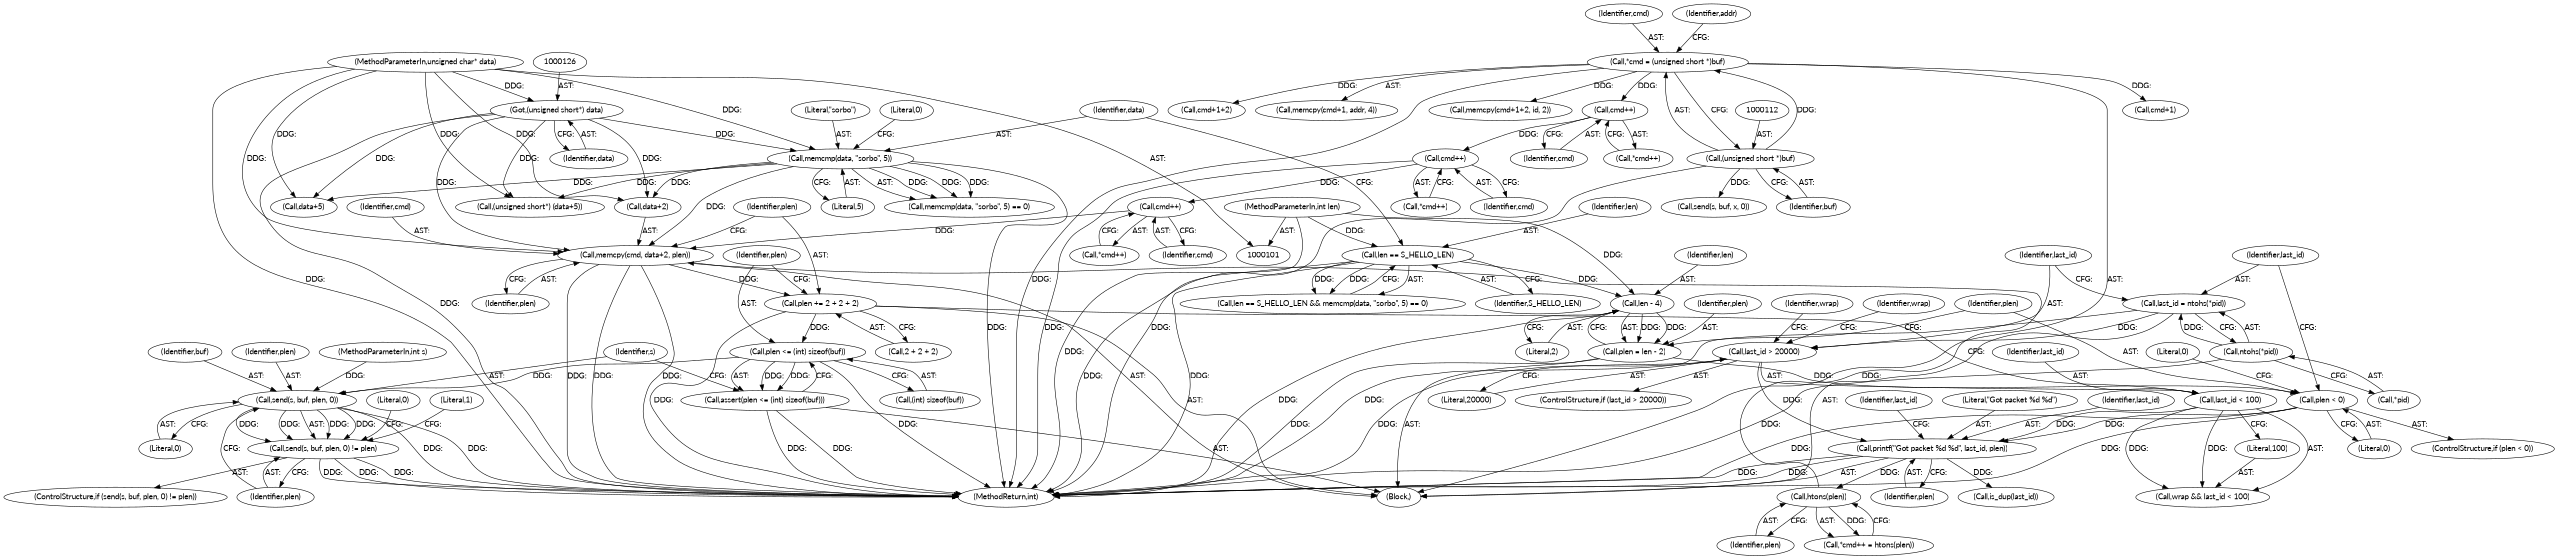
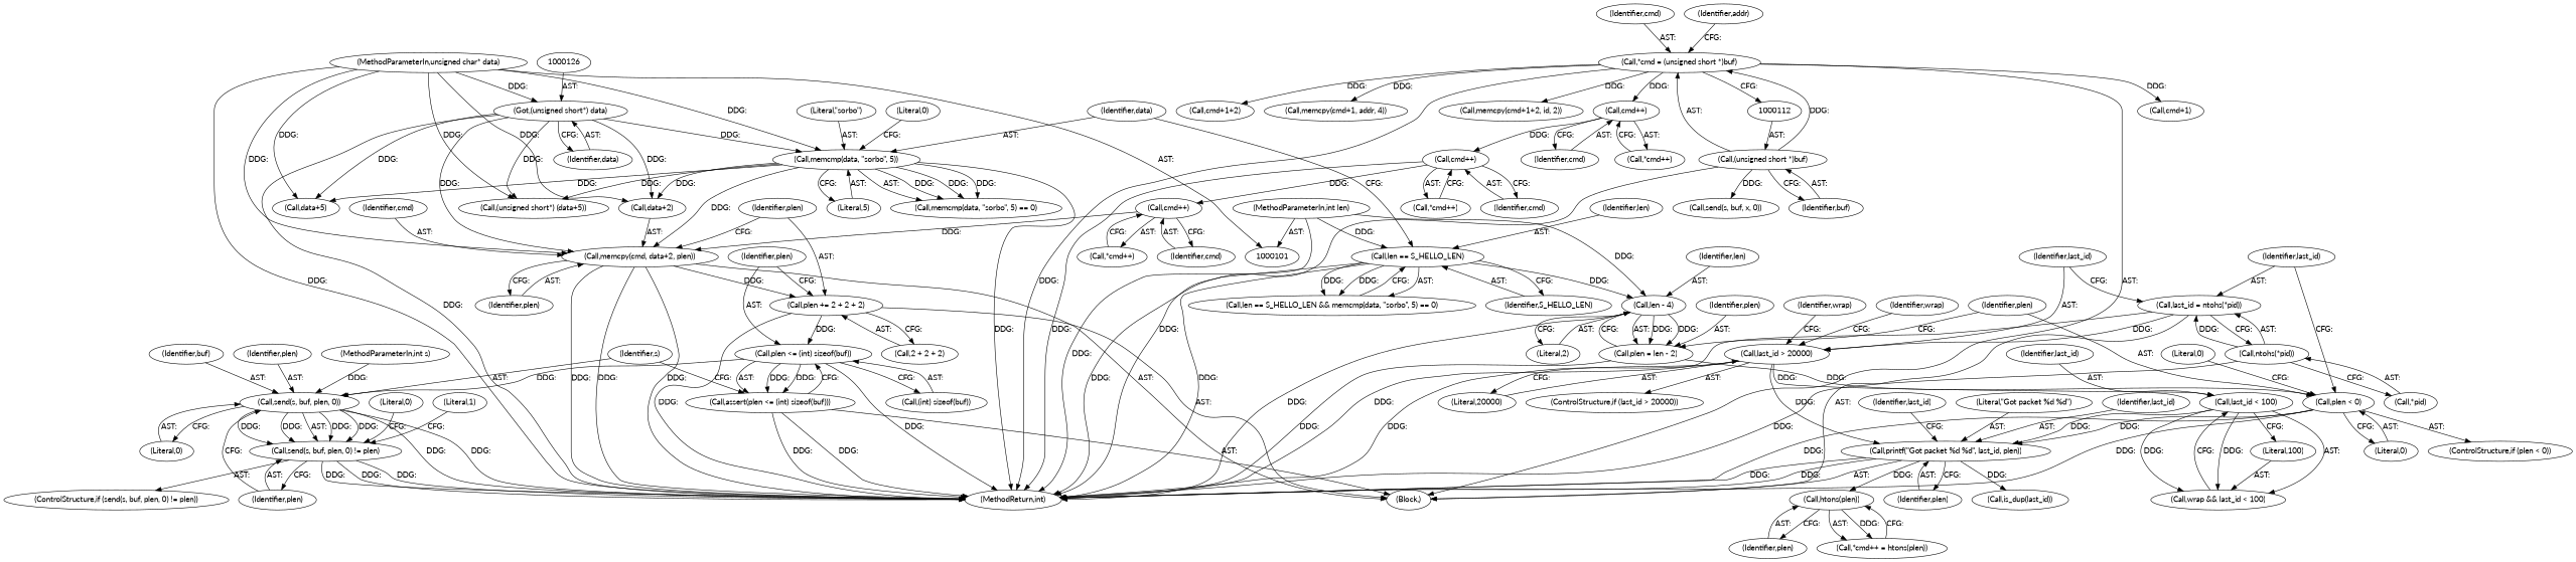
  digraph {
    fontname=Lato
    node [fontname=Lato]
    edge [fontname=Lato]
    n1 [label="(Call,memcpy(cmd, data+2, plen))"]
    n2 [label="(Call,plen += 2 + 2 + 2)"]
    n3 [label="(Identifier,plen)"]
    n4 [label="(Block,)"]
    n5 [label="(MethodReturn,int)"]
    n6 [label="(Call,plen <= (int) sizeof(buf))"]
    n7 [label="(Call,2 + 2 + 2)"]
    n8 [label="(Call,cmd++)"]
    n9 [label="(Call,*cmd++)"]
    n10 [label="(Identifier,cmd)"]
    n11 [label="(Call,cmd++)"]
    n12 [label="(Identifier,cmd)"]
    n13 [label="(Call,*cmd++)"]
    n14 [label="(Call,cmd++)"]
    n15 [label="(Call,*cmd++)"]
    n16 [label="(Identifier,cmd)"]
    n17 [label="(Call,*cmd = (unsigned short *)buf)"]
    n18 [label="(Call,(unsigned short *)buf)"]
    n19 [label="(Call,cmd+1)"]
    n20 [label="(Call,cmd+1+2)"]
    n21 [label="(Call,memcpy(cmd+1, addr, 4))"]
    n22 [label="(Call,memcpy(cmd+1+2, id, 2))"]
    n23 [label="(Identifier,buf)"]
    n24 [label="(Call,send(s, buf, x, 0))"]
    n25 [label="(Got,(unsigned short*) data)"]
    n26 [label="(Call,memcmp(data, \"sorbo\", 5))"]
    n27 [label="(Call,data+5)"]
    n28 [label="(Call,data+2)"]
    n29 [label="(Call,(unsigned short*) (data+5))"]
    n30 [label="(Identifier,data)"]
    n31 [label="(Literal,5)"]
    n32 [label="(Call,memcmp(data, \"sorbo\", 5) == 0)"]
    n33 [label="(MethodParameterIn,unsigned char* data)"]
    1000101
    n35 [label="(Call,htons(plen))"]
    n36 [label="(Identifier,plen)"]
    n37 [label="(Call,*cmd++ = htons(plen))"]
    n38 [label="(Call,printf(\"Got packet %d %d\", last_id, plen))"]
    n39 [label="(Identifier,plen)"]
    n40 [label="(Call,is_dup(last_id))"]
    n41 [label="(Call,last_id > 20000)"]
    n42 [label="(Call,last_id < 100)"]
    n43 [label="(Literal,20000)"]
    n44 [label="(ControlStructure,if (last_id > 20000))"]
    n45 [label="(Literal,100)"]
    n46 [label="(Call,wrap && last_id < 100)"]
    n47 [label="(Call,last_id = ntohs(*pid))"]
    n48 [label="(Call,ntohs(*pid))"]
    n49 [label="(Call,*pid)"]
    n50 [label="(Call,plen < 0)"]
    n51 [label="(Literal,0)"]
    n52 [label="(ControlStructure,if (plen < 0))"]
    n53 [label="(Call,plen = len - 2)"]
    n54 [label="(Call,len - 4)"]
    n55 [label="(Literal,2)"]
    n56 [label="(Call,len == S_HELLO_LEN)"]
    n57 [label="(Identifier,S_HELLO_LEN)"]
    n58 [label="(Call,len == S_HELLO_LEN && memcmp(data, \"sorbo\", 5) == 0)"]
    n59 [label="(MethodParameterIn,int len)"]
    n60 [label="(Call,assert(plen <= (int) sizeof(buf)))"]
    n61 [label="(Call,send(s, buf, plen, 0))"]
    n62 [label="(Call,(int) sizeof(buf))"]
    n63 [label="(Call,send(s, buf, plen, 0) != plen)"]
    n64 [label="(Literal,0)"]
    n65 [label="(ControlStructure,if (send(s, buf, plen, 0) != plen))"]
    n66 [label="(Identifier,plen)"]
    n67 [label="(Identifier,cmd)"]
    n68 [label="(Identifier,last_id)"]
    n69 [label="(Identifier,last_id)"]
    n70 [label="(Identifier,last_id)"]
    n71 [label="(Identifier,last_id)"]
    n72 [label="(Identifier,len)"]
    n73 [label="(Identifier,plen)"]
    n74 [label="(Literal,\"Got packet %d %d\")"]
    n75 [label="(Identifier,last_id)"]
    n76 [label="(Identifier,buf)"]
    n77 [label="(Identifier,wrap)"]
    n78 [label="(Literal,1)"]
    n79 [label="(Identifier,wrap)"]
    n80 [label="(Identifier,cmd)"]
    n81 [label="(Identifier,data)"]
    n82 [label="(Identifier,plen)"]
    n83 [label="(Literal,\"sorbo\")"]
    n84 [label="(Identifier,addr)"]
    n85 [label="(Identifier,plen)"]
    n86 [label="(Literal,0)"]
    n87 [label="(Identifier,plen)"]
    n88 [label="(Literal,0)"]
    n89 [label="(Identifier,plen)"]
    n90 [label="(MethodParameterIn,int s)"]
    n91 [label="(Identifier,len)"]
    n92 [label="(Literal,0)"]
    n93 [label="(Identifier,s)"]
    1000112
    1000126
    n1 -> n2 [label="DDG: "]
    n1 -> n3 [label="CFG: "]
    n1 -> n4 [label="AST: "]
    n1 -> n5 [label="DDG: "]
    n1 -> n5 [label="DDG: "]
    n1 -> n5 [label="DDG: "]
    n2 -> n4 [label="AST: "]
    n2 -> n5 [label="DDG: "]
    n2 -> n6 [label="DDG: "]
    n2 -> n7 [label="CFG: "]
    n3 -> n1 [label="AST: "]
    n6 -> n5 [label="DDG: "]
    n6 -> n60 [label="AST: "]
    n6 -> n60 [label="DDG: "]
    n6 -> n60 [label="DDG: "]
    n6 -> n61 [label="DDG: "]
    n6 -> n62 [label="CFG: "]
    n7 -> n2 [label="AST: "]
    n8 -> n1 [label="DDG: "]
    n8 -> n9 [label="AST: "]
    n8 -> n10 [label="CFG: "]
    n9 -> n8 [label="CFG: "]
    n10 -> n8 [label="AST: "]
    n11 -> n5 [label="DDG: "]
    n11 -> n8 [label="DDG: "]
    n11 -> n12 [label="CFG: "]
    n11 -> n13 [label="AST: "]
    n12 -> n11 [label="AST: "]
    n13 -> n11 [label="CFG: "]
    n14 -> n11 [label="DDG: "]
    n14 -> n15 [label="AST: "]
    n14 -> n16 [label="CFG: "]
    n15 -> n14 [label="CFG: "]
    n16 -> n14 [label="AST: "]
    n17 -> n4 [label="AST: "]
    n17 -> n5 [label="DDG: "]
    n17 -> n14 [label="DDG: "]
-   n17 -> n18 [label="CFG: "]
+   n17 -> 1000112 [label="CFG: "]
    n17 -> n19 [label="DDG: "]
    n17 -> n20 [label="DDG: "]
-   n17 -> n21 [label="AST: "]
+   n17 -> n21 [label="DDG: "]
    n17 -> n22 [label="DDG: "]
    n18 -> n5 [label="DDG: "]
    n18 -> n17 [label="AST: "]
    n18 -> n17 [label="DDG: "]
    n18 -> n23 [label="CFG: "]
    n18 -> n24 [label="DDG: "]
    n23 -> n18 [label="AST: "]
    n25 -> n1 [label="DDG: "]
    n25 -> n5 [label="DDG: "]
    n25 -> n26 [label="DDG: "]
    n25 -> n27 [label="DDG: "]
    n25 -> n28 [label="DDG: "]
    n25 -> n29 [label="DDG: "]
    n25 -> n30 [label="CFG: "]
    n26 -> n1 [label="DDG: "]
    n26 -> n5 [label="DDG: "]
    n26 -> n27 [label="DDG: "]
    n26 -> n28 [label="DDG: "]
    n26 -> n29 [label="DDG: "]
    n26 -> n31 [label="CFG: "]
    n26 -> n32 [label="AST: "]
    n26 -> n32 [label="DDG: "]
    n26 -> n32 [label="DDG: "]
    n26 -> n32 [label="DDG: "]
    n28 -> n1 [label="AST: "]
    n30 -> n25 [label="AST: "]
    n31 -> n26 [label="AST: "]
    n33 -> n1 [label="DDG: "]
    n33 -> n5 [label="DDG: "]
    n33 -> n25 [label="DDG: "]
    n33 -> n26 [label="DDG: "]
    n33 -> n27 [label="DDG: "]
    n33 -> n28 [label="DDG: "]
    n33 -> n29 [label="DDG: "]
    n33 -> 1000101 [label="AST: "]
-   n35 -> n1 [label="DDG: "]
    n35 -> n36 [label="CFG: "]
    n35 -> n37 [label="AST: "]
    n35 -> n37 [label="DDG: "]
    n36 -> n35 [label="AST: "]
    n37 -> n35 [label="CFG: "]
    n38 -> n4 [label="AST: "]
    n38 -> n5 [label="DDG: "]
    n38 -> n5 [label="DDG: "]
    n38 -> n35 [label="DDG: "]
    n38 -> n39 [label="CFG: "]
    n38 -> n40 [label="DDG: "]
    n39 -> n38 [label="AST: "]
    n41 -> n5 [label="DDG: "]
    n41 -> n38 [label="DDG: "]
-   n41 -> n42 [label="AST: "]
+   n41 -> n42 [label="DDG: "]
    n41 -> n43 [label="CFG: "]
    n41 -> n44 [label="AST: "]
    n42 -> n38 [label="DDG: "]
    n42 -> n45 [label="CFG: "]
    n42 -> n46 [label="AST: "]
    n42 -> n46 [label="DDG: "]
    n42 -> n46 [label="DDG: "]
    n43 -> n41 [label="AST: "]
    n45 -> n46 [label="AST: "]
-   n2 -> n42 [label="CFG: "]
+   n46 -> n42 [label="CFG: "]
    n47 -> n4 [label="AST: "]
    n47 -> n5 [label="DDG: "]
    n47 -> n41 [label="DDG: "]
    n47 -> n48 [label="CFG: "]
    n48 -> n5 [label="DDG: "]
    n48 -> n47 [label="AST: "]
    n48 -> n47 [label="DDG: "]
    n48 -> n49 [label="CFG: "]
    n49 -> n48 [label="AST: "]
    n50 -> n5 [label="DDG: "]
    n50 -> n5 [label="DDG: "]
    n50 -> n38 [label="DDG: "]
    n50 -> n51 [label="CFG: "]
    n50 -> n52 [label="AST: "]
    n51 -> n50 [label="AST: "]
-   n53 -> n4 [label="AST: "]
    n53 -> n5 [label="DDG: "]
    n53 -> n50 [label="DDG: "]
    n53 -> n54 [label="CFG: "]
    n54 -> n5 [label="DDG: "]
    n54 -> n53 [label="AST: "]
    n54 -> n53 [label="DDG: "]
    n54 -> n53 [label="DDG: "]
    n54 -> n55 [label="CFG: "]
    n55 -> n54 [label="AST: "]
    n56 -> n5 [label="DDG: "]
    n56 -> n5 [label="DDG: "]
    n56 -> n54 [label="DDG: "]
    n56 -> n57 [label="CFG: "]
    n56 -> n58 [label="AST: "]
    n56 -> n58 [label="DDG: "]
    n56 -> n58 [label="DDG: "]
    n57 -> n56 [label="AST: "]
    n58 -> n56 [label="CFG: "]
    n59 -> n5 [label="DDG: "]
    n59 -> 1000101 [label="AST: "]
    n59 -> n54 [label="DDG: "]
    n59 -> n56 [label="DDG: "]
    n60 -> n4 [label="AST: "]
    n60 -> n5 [label="DDG: "]
    n60 -> n5 [label="DDG: "]
    n60 -> n6 [label="CFG: "]
    n61 -> n5 [label="DDG: "]
    n61 -> n5 [label="DDG: "]
    n61 -> n63 [label="AST: "]
    n61 -> n63 [label="DDG: "]
    n61 -> n63 [label="DDG: "]
    n61 -> n63 [label="DDG: "]
    n61 -> n63 [label="DDG: "]
    n61 -> n64 [label="CFG: "]
    n62 -> n6 [label="AST: "]
    n63 -> n5 [label="DDG: "]
    n63 -> n5 [label="DDG: "]
    n63 -> n5 [label="DDG: "]
    n63 -> n65 [label="AST: "]
    n63 -> n66 [label="CFG: "]
    n64 -> n61 [label="AST: "]
    n66 -> n61 [label="CFG: "]
    n66 -> n63 [label="AST: "]
    n67 -> n17 [label="AST: "]
    n68 -> n41 [label="AST: "]
    n68 -> n47 [label="CFG: "]
    n69 -> n42 [label="AST: "]
    n70 -> n38 [label="CFG: "]
    n71 -> n47 [label="AST: "]
    n71 -> n50 [label="CFG: "]
    n72 -> n56 [label="AST: "]
    n73 -> n2 [label="CFG: "]
    n73 -> n6 [label="AST: "]
    n74 -> n38 [label="AST: "]
    n75 -> n38 [label="AST: "]
    n76 -> n61 [label="AST: "]
    n77 -> n41 [label="CFG: "]
    n78 -> n63 [label="CFG: "]
    n79 -> n41 [label="CFG: "]
    n80 -> n1 [label="AST: "]
    n81 -> n26 [label="AST: "]
    n81 -> n56 [label="CFG: "]
    n82 -> n50 [label="AST: "]
    n82 -> n53 [label="CFG: "]
    n83 -> n26 [label="AST: "]
    n84 -> n17 [label="CFG: "]
    n85 -> n1 [label="CFG: "]
    n85 -> n2 [label="AST: "]
    n86 -> n26 [label="CFG: "]
    n87 -> n53 [label="AST: "]
    n88 -> n63 [label="CFG: "]
    n89 -> n61 [label="AST: "]
    n90 -> n61 [label="DDG: "]
    n91 -> n54 [label="AST: "]
    n92 -> n50 [label="CFG: "]
    n93 -> n60 [label="CFG: "]
    n93 -> n61 [label="AST: "]
    1000112 -> n18 [label="AST: "]
    1000126 -> n25 [label="AST: "]
  }
